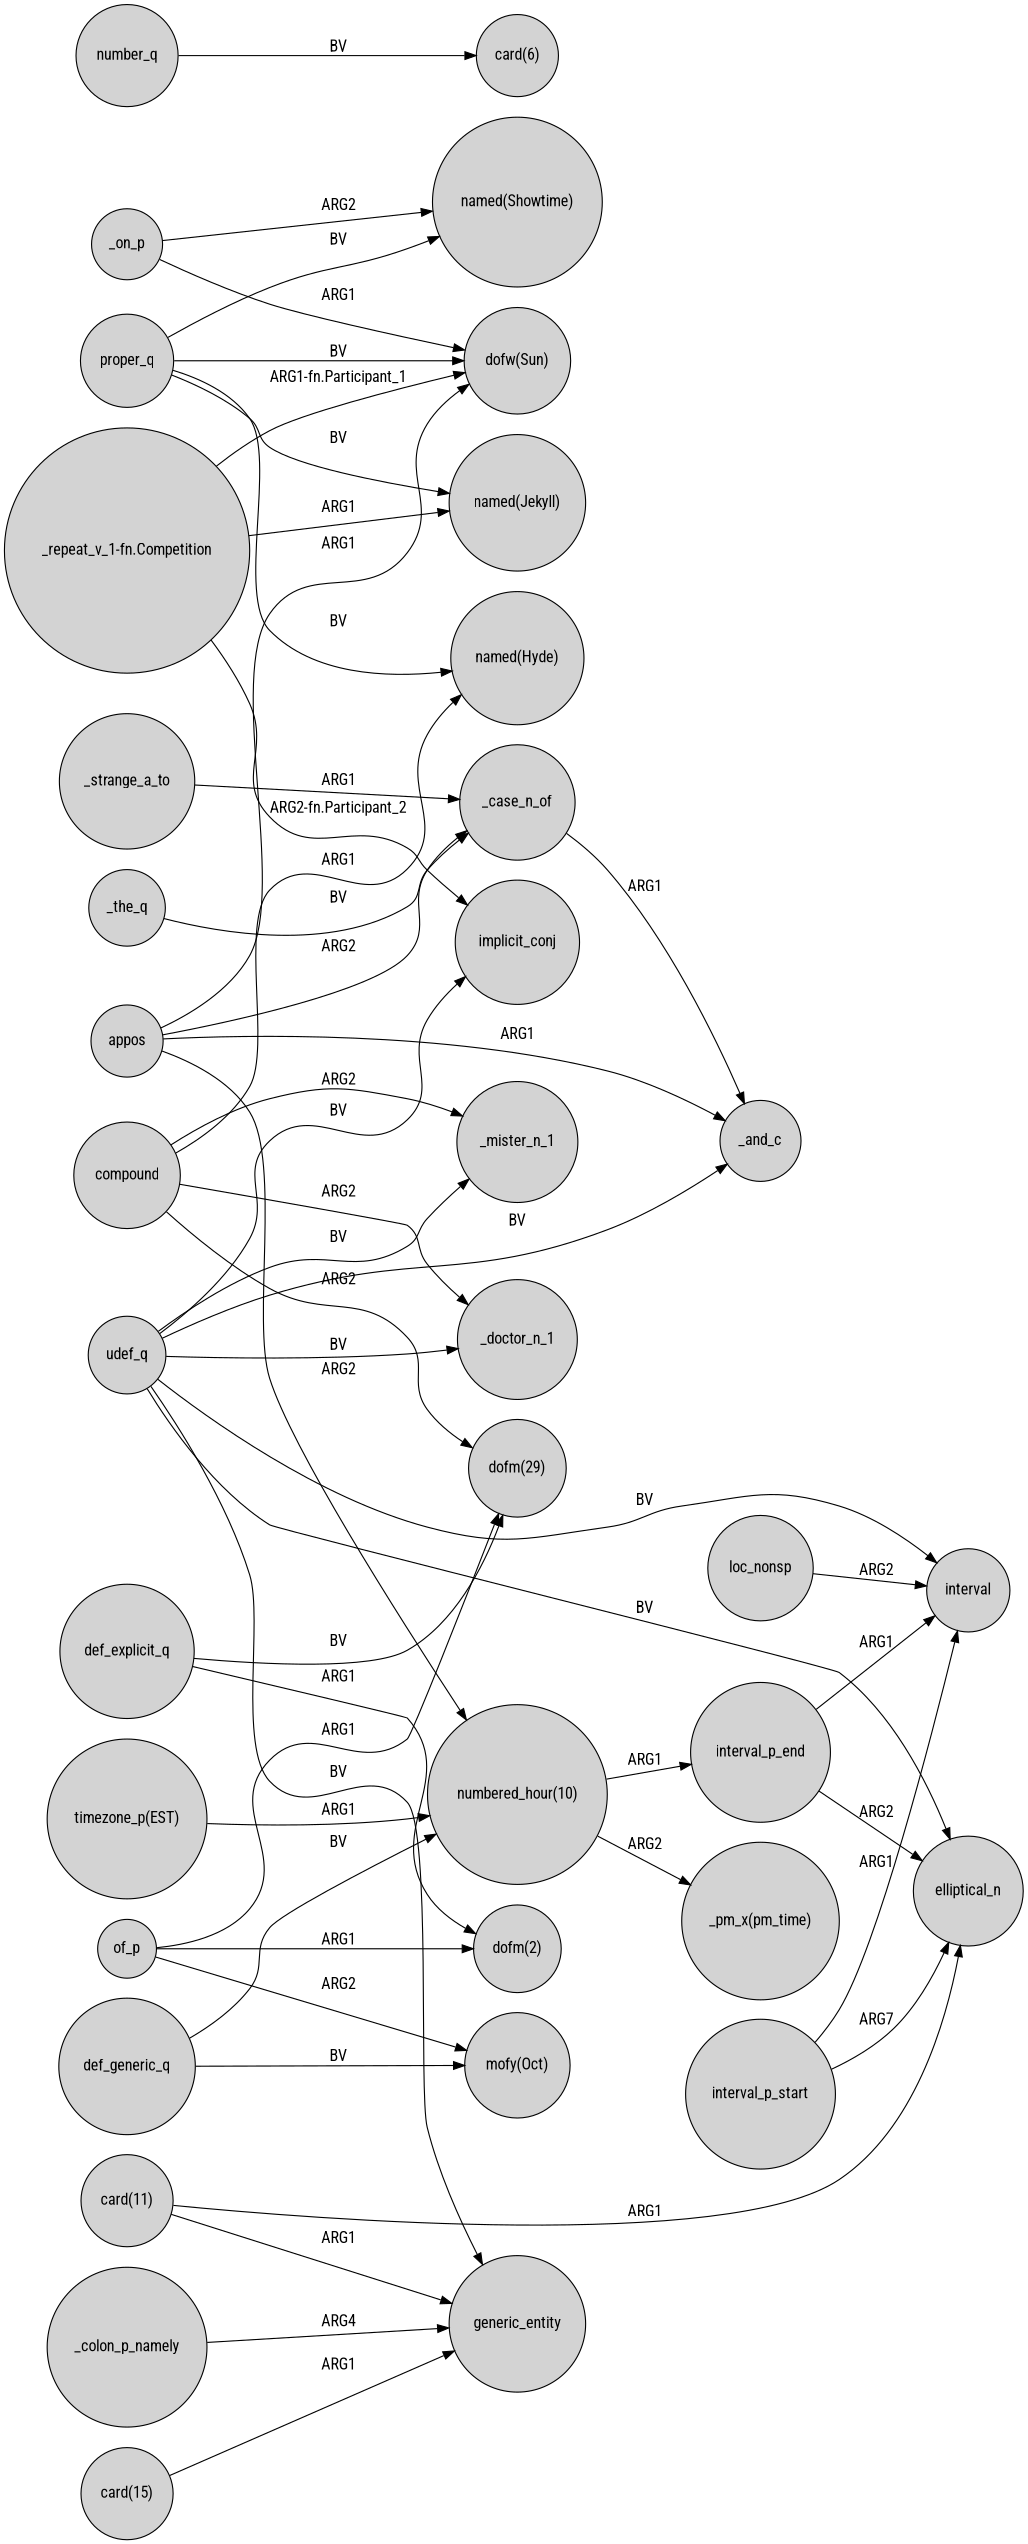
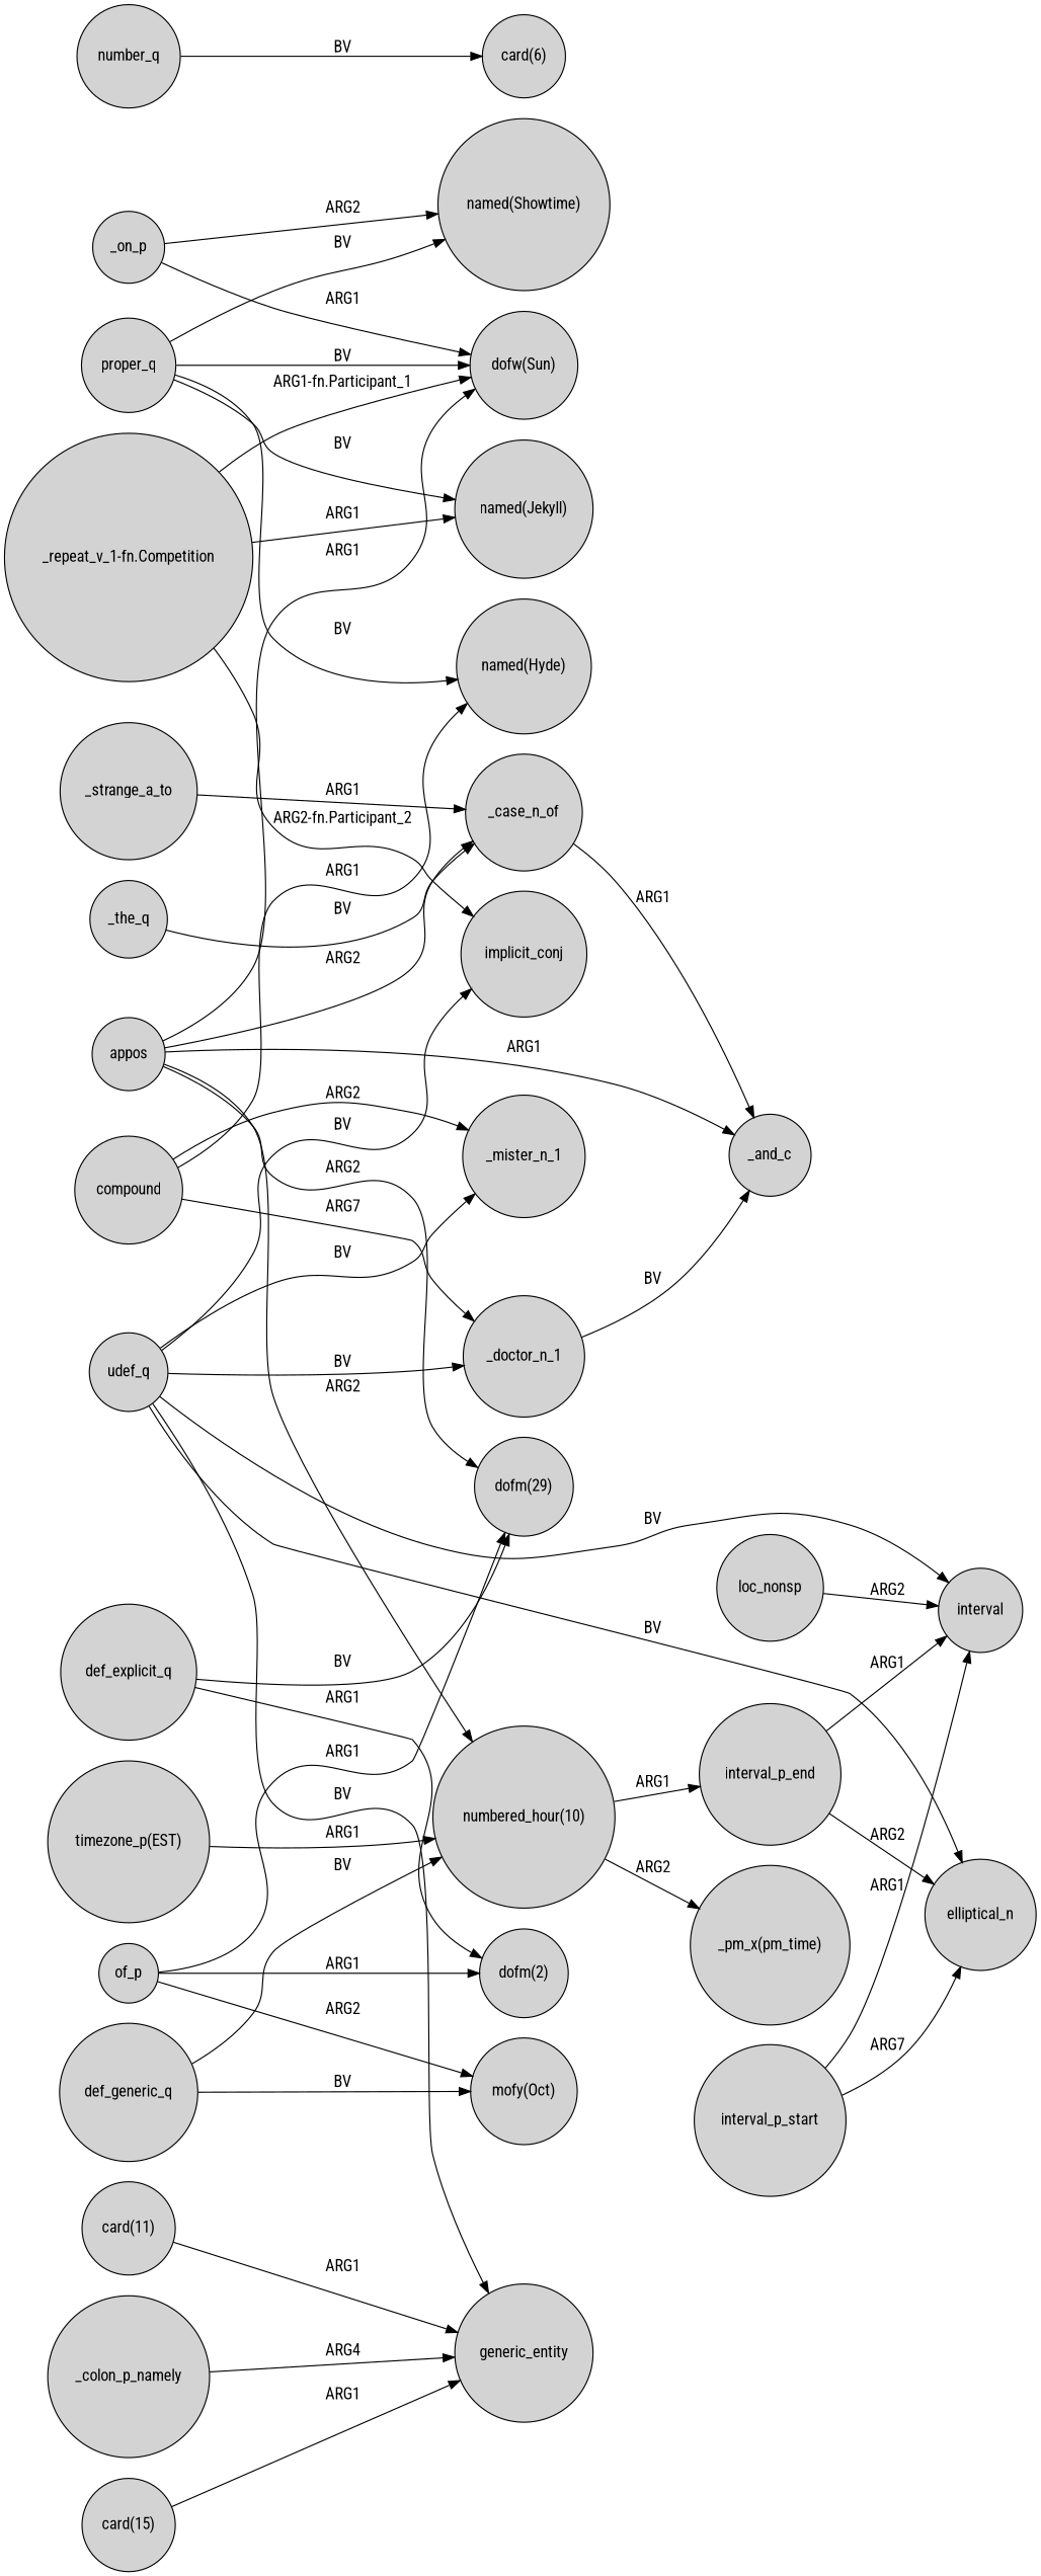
  digraph {
    fontname="Roboto Condensed"
    rankdir=LR
    node [fontname="Roboto Condensed" shape=circle style=filled]
    edge [fontname="Roboto Condensed"]
    _on_p
    "named(Showtime)"
    "dofw(Sun)"
    appos
    _case_n_of
    "dofm(29)"
    "numbered_hour(10)"
    _and_c
    interval_p_end
    "_pm_x(pm_time)"
    "_repeat_v_1-fn.Competition"
    implicit_conj
    "named(Jekyll)"
    loc_nonsp
    interval
    compound
    _mister_n_1
    _doctor_n_1
    "named(Hyde)"
    elliptical_n
    _strange_a_to
    of_p
    "mofy(Oct)"
    "dofm(2)"
    interval_p_start
    udef_q
    generic_entity
    proper_q
    number_q
    "card(6)"
    def_explicit_q
    "timezone_p(EST)"
    "card(11)"
    n34 [label=def_generic_q]
    _colon_p_namely
    _the_q
    "card(15)"
    _on_p -> "named(Showtime)" [label=ARG2]
    _on_p -> "dofw(Sun)" [label=ARG1]
    appos -> "dofw(Sun)" [label=ARG1]
    appos -> _case_n_of [label=ARG2]
-   compound -> "dofm(29)" [label=ARG2]
+   appos -> "dofm(29)" [label=ARG2]
    appos -> "numbered_hour(10)" [label=ARG2]
    appos -> _and_c [label=ARG1]
    _case_n_of -> _and_c [label=ARG1]
    "numbered_hour(10)" -> interval_p_end [label=ARG1]
    "numbered_hour(10)" -> "_pm_x(pm_time)" [label=ARG2]
    interval_p_end -> interval [label=ARG1]
    interval_p_end -> elliptical_n [label=ARG2]
    "_repeat_v_1-fn.Competition" -> "dofw(Sun)" [label="ARG1-fn.Participant_1"]
    "_repeat_v_1-fn.Competition" -> implicit_conj [label="ARG2-fn.Participant_2"]
    "_repeat_v_1-fn.Competition" -> "named(Jekyll)" [label=ARG1]
    loc_nonsp -> interval [label=ARG2]
    compound -> _mister_n_1 [label=ARG2]
-   compound -> _doctor_n_1 [label=ARG2]
+   compound -> _doctor_n_1 [label=ARG7]
    compound -> "named(Hyde)" [label=ARG1]
    _strange_a_to -> _case_n_of [label=ARG1]
    of_p -> "dofm(29)" [label=ARG1]
    of_p -> "mofy(Oct)" [label=ARG2]
    of_p -> "dofm(2)" [label=ARG1]
    interval_p_start -> interval [label=ARG1]
    interval_p_start -> elliptical_n [label=ARG7]
-   udef_q -> _and_c [label=BV]
+   _doctor_n_1 -> _and_c [label=BV]
    udef_q -> implicit_conj [label=BV]
    udef_q -> interval [label=BV]
    udef_q -> _mister_n_1 [label=BV]
    udef_q -> _doctor_n_1 [label=BV]
    udef_q -> elliptical_n [label=BV]
    udef_q -> generic_entity [label=BV]
    proper_q -> "named(Showtime)" [label=BV]
    proper_q -> "dofw(Sun)" [label=BV]
    proper_q -> "named(Jekyll)" [label=BV]
    proper_q -> "named(Hyde)" [label=BV]
    number_q -> "card(6)" [label=BV]
    def_explicit_q -> "dofm(29)" [label=BV]
    def_explicit_q -> "dofm(2)" [label=ARG1]
    "timezone_p(EST)" -> "numbered_hour(10)" [label=ARG1]
-   "card(11)" -> elliptical_n [label=ARG1]
    "card(11)" -> generic_entity [label=ARG1]
    n34 -> "numbered_hour(10)" [label=BV]
    n34 -> "mofy(Oct)" [label=BV]
    _colon_p_namely -> generic_entity [label=ARG4]
    _the_q -> _case_n_of [label=BV]
    "card(15)" -> generic_entity [label=ARG1]
  }
